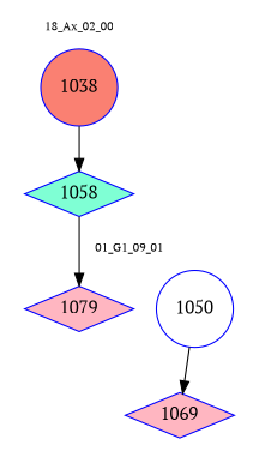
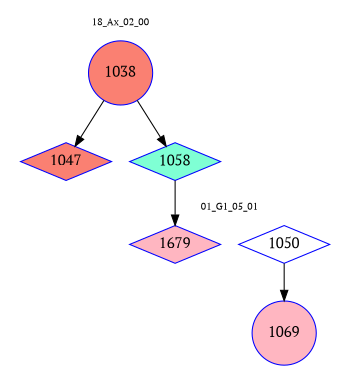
  digraph {
    fontname="PT Serif"
    node [color=blue fillcolor=salmon fontname="PT Serif" shape=diamond style=filled]
    edge [color=black fontname="PT Serif"]
    n1 [label=1038 shape=circle]
+   n2 [label=1047]
    n3 [fillcolor=aquamarine label=1058]
-   n4 [fillcolor=white label=1050 shape=circle]
-   n5 [fillcolor=lightpink label=1069]
-   n6 [fillcolor=lightpink label=1079]
+   n4 [fillcolor=white label=1050]
+   n5 [fillcolor=lightpink label=1069 shape=circle]
+   n6 [fillcolor=lightpink label=1679]
    subgraph cluster_1 {
      color=white
      fontsize=10
      label="18_Ax_02_00"
      n1
+     n2
      n3
    }
    subgraph cluster_2 {
      color=white
      fontsize=10
-     label="01_G1_09_01"
+     label="01_G1_05_01"
      n4
      n5
      n6
    }
+   n1 -> n2
    n1 -> n3
    n3 -> n6
    n4 -> n5
  }
